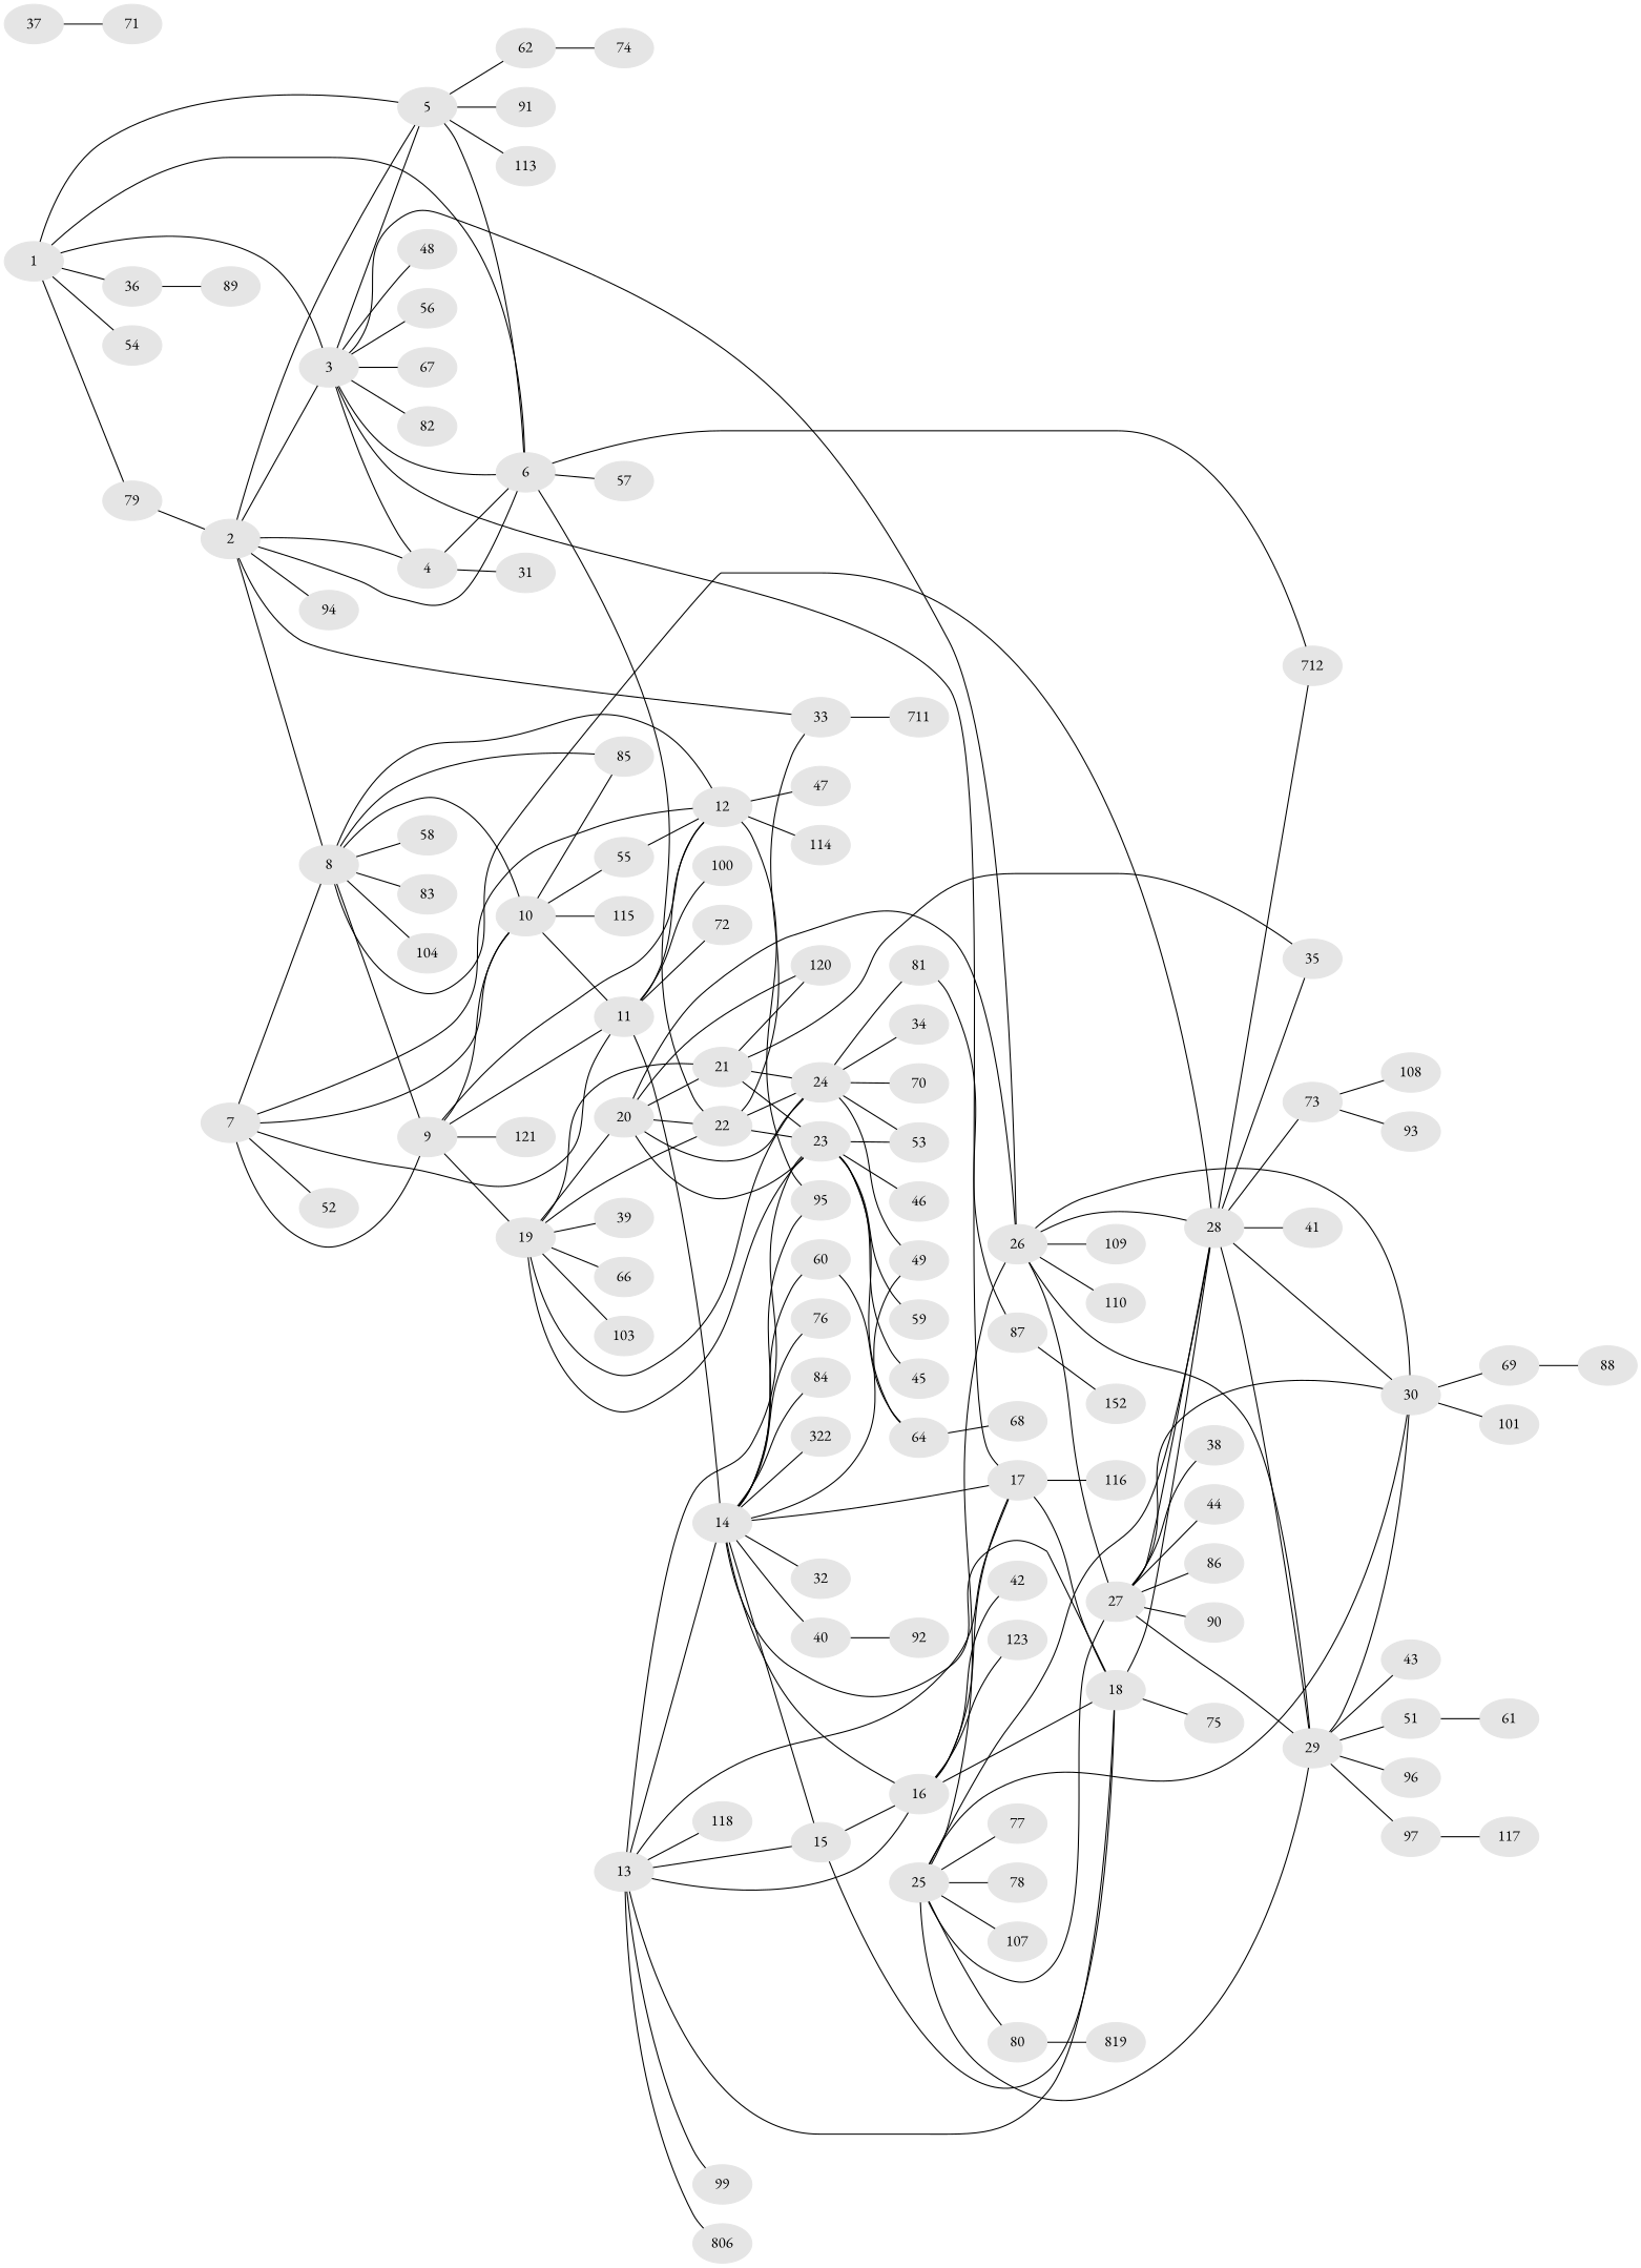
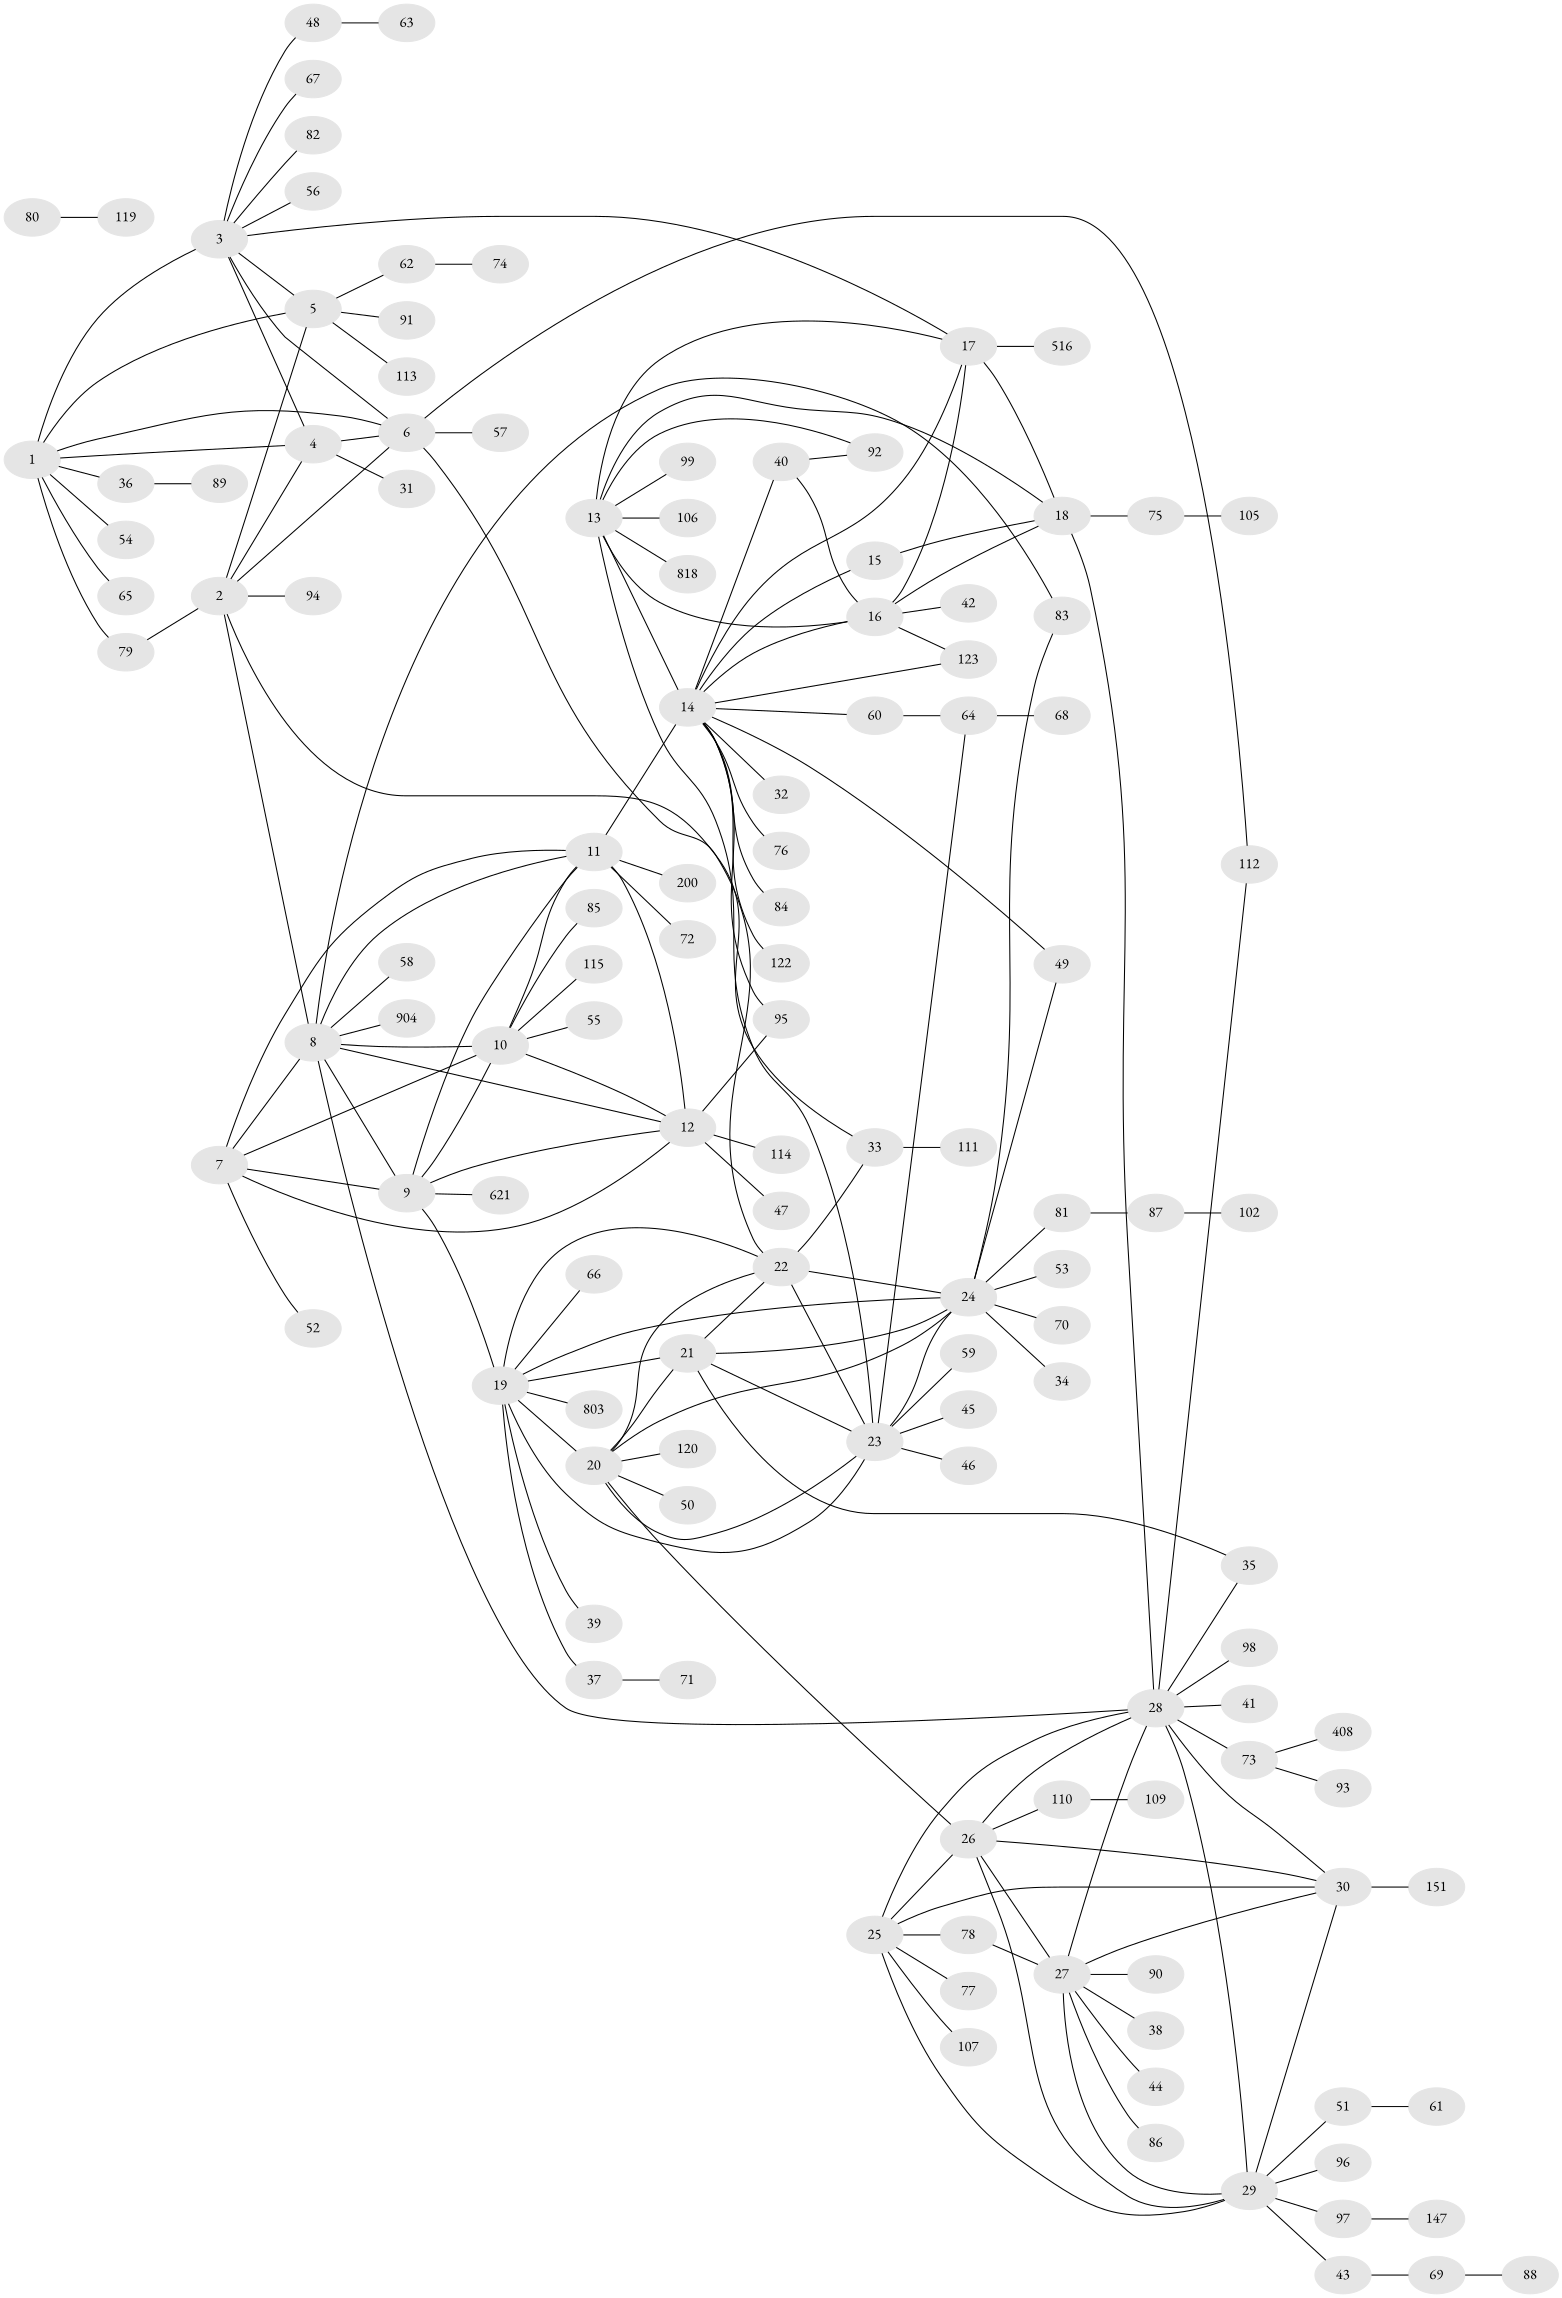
  graph {
    fontname="EB Garamond"
    rankdir=LR
    node [color=gray90 fontname="EB Garamond" style=filled]
    edge [fontname="EB Garamond"]
    1
    3
    4
    5
    6
    36
    54
+   65
    79
    2
    8
    33
    94
    17
    26
    48
    56
    67
    82
    31
    62
    91
    113
    22
    57
-   112 [label=712]
+   112
    89
    9
    10
    11
    12
    28
    58
    83
-   104
-   111 [label=711]
+   104 [label=904]
+   111
    18
-   116
+   116 [label=516]
    27
    29
    30
    109
    110
+   63
    74
    23
    24
    7
    52
    19
-   121
+   121 [label=621]
    55
    85
    115
    14
    72
-   100
+   100 [label=200]
    47
    95
    114
    35
    41
    73
+   98
    20
    21
    37
    39
    66
-   103
+   103 [label=803]
    15
    16
    32
    40
    49
    60
    76
    84
-   122 [label=322]
+   122
    13
    99
-   106 [label=806]
-   118
+   106
+   118 [label=818]
    42
    123
    75
    45
    46
    59
    64
    92
+   105
+   50
    120
    34
    53
    70
    81
    71
    68
    87
    25
    77
    78
    80
    107
    38
    44
    86
    90
    43
    51
    96
    97
    69
-   101
-   119 [label=819]
+   101 [label=151]
+   119
    93
-   108
+   108 [label=408]
    61
-   117
+   117 [label=147]
    88
-   102 [label=152]
+   102
    1 -- 3
+   1 -- 4
    1 -- 5
    1 -- 6
    1 -- 36
    1 -- 54
+   1 -- 65
    1 -- 79
    3 -- 4
    3 -- 5
    3 -- 6
    3 -- 17
-   3 -- 26
    3 -- 48
    3 -- 56
    3 -- 67
    3 -- 82
    4 -- 6
    4 -- 31
-   5 -- 6
    5 -- 62
    5 -- 91
    5 -- 113
    6 -- 22
    6 -- 57
    6 -- 112
    36 -- 89
    79 -- 2
-   2 -- 3
    2 -- 4
    2 -- 5
    2 -- 6
    2 -- 8
    2 -- 33
    2 -- 94
    8 -- 9
    8 -- 10
-   8 -- 85
+   8 -- 11
    8 -- 12
    8 -- 28
    8 -- 58
    8 -- 83
    8 -- 104
    33 -- 111
    17 -- 18
    17 -- 116
    26 -- 28
    26 -- 27
    26 -- 29
    26 -- 30
-   26 -- 109
+   110 -- 109
    26 -- 110
+   48 -- 63
    62 -- 74
    22 -- 33
    22 -- 23
    22 -- 24
    9 -- 10
    9 -- 11
    9 -- 12
    9 -- 19
    9 -- 121
    10 -- 11
-   55 -- 12
+   10 -- 12
    10 -- 55
    10 -- 85
    10 -- 115
    11 -- 12
    11 -- 14
    11 -- 72
    11 -- 100
    12 -- 47
    12 -- 95
    12 -- 114
    28 -- 112
    28 -- 29
    28 -- 30
    28 -- 35
    28 -- 41
    28 -- 73
+   28 -- 98
    18 -- 28
    18 -- 75
    27 -- 28
    27 -- 29
    27 -- 30
    27 -- 38
    27 -- 44
    27 -- 86
    27 -- 90
    29 -- 30
    29 -- 43
    29 -- 51
    29 -- 96
    29 -- 97
-   30 -- 69
+   43 -- 69
    30 -- 101
-   23 -- 53
+   23 -- 24
    23 -- 45
    23 -- 46
    23 -- 59
    23 -- 64
+   24 -- 83
    24 -- 49
    24 -- 34
    24 -- 53
    24 -- 70
    24 -- 81
    7 -- 8
    7 -- 9
    7 -- 10
    7 -- 11
    7 -- 12
    7 -- 52
    19 -- 22
    19 -- 23
    19 -- 24
    19 -- 20
    19 -- 21
+   19 -- 37
    19 -- 39
    19 -- 66
    19 -- 103
    14 -- 17
-   14 -- 18
+   14 -- 123
    14 -- 95
    14 -- 15
    14 -- 16
    14 -- 32
    14 -- 40
    14 -- 49
    14 -- 60
    14 -- 76
    14 -- 84
    14 -- 122
    73 -- 93
    73 -- 108
    20 -- 26
    20 -- 22
    20 -- 23
    20 -- 24
    20 -- 21
+   20 -- 50
    20 -- 120
-   21 -- 120
+   21 -- 22
    21 -- 23
    21 -- 24
    21 -- 35
    37 -- 71
    15 -- 18
-   15 -- 16
+   40 -- 16
    16 -- 17
    16 -- 18
    16 -- 42
    16 -- 123
    40 -- 92
    60 -- 64
    13 -- 17
    13 -- 18
    13 -- 23
    13 -- 14
-   13 -- 15
+   13 -- 92
    13 -- 16
    13 -- 99
    13 -- 106
    13 -- 118
+   75 -- 105
    64 -- 68
    81 -- 87
    87 -- 102
    25 -- 26
    25 -- 28
-   25 -- 27
+   78 -- 27
    25 -- 29
    25 -- 30
    25 -- 77
    25 -- 78
-   25 -- 80
    25 -- 107
    80 -- 119
    51 -- 61
    97 -- 117
    69 -- 88
  }
